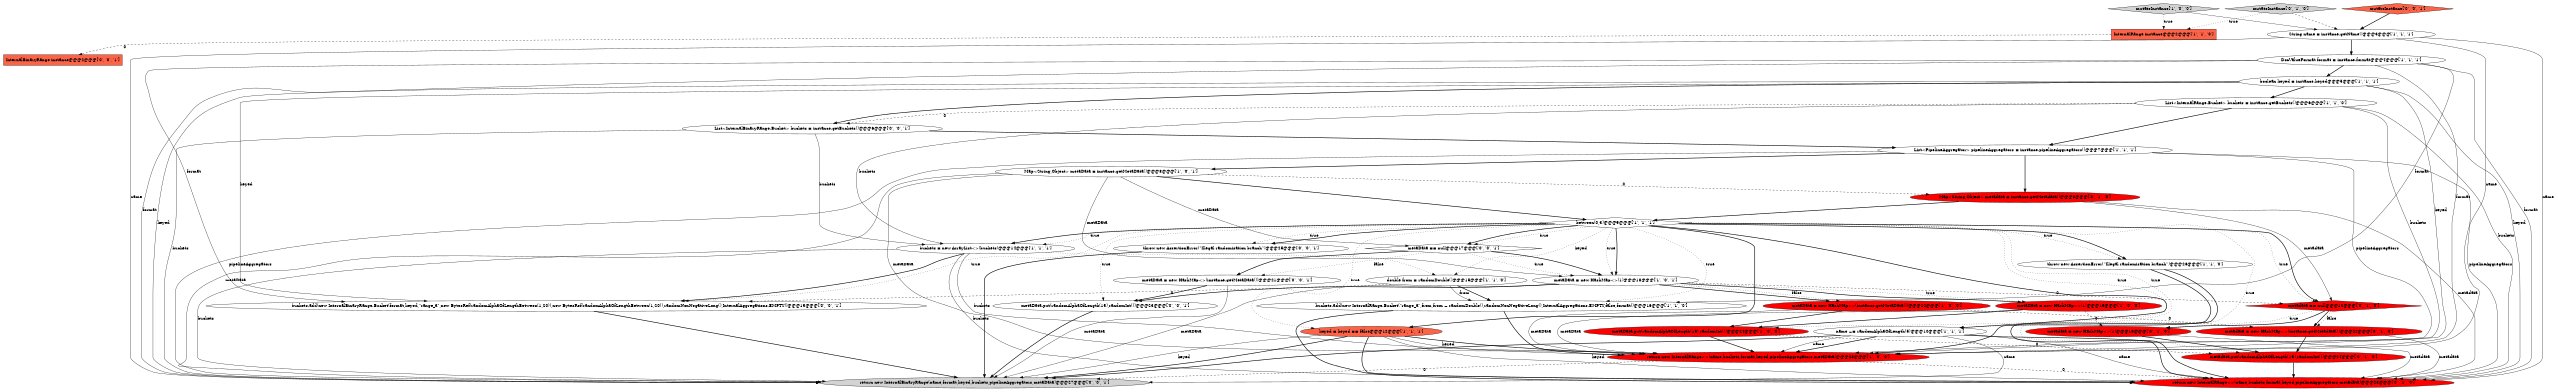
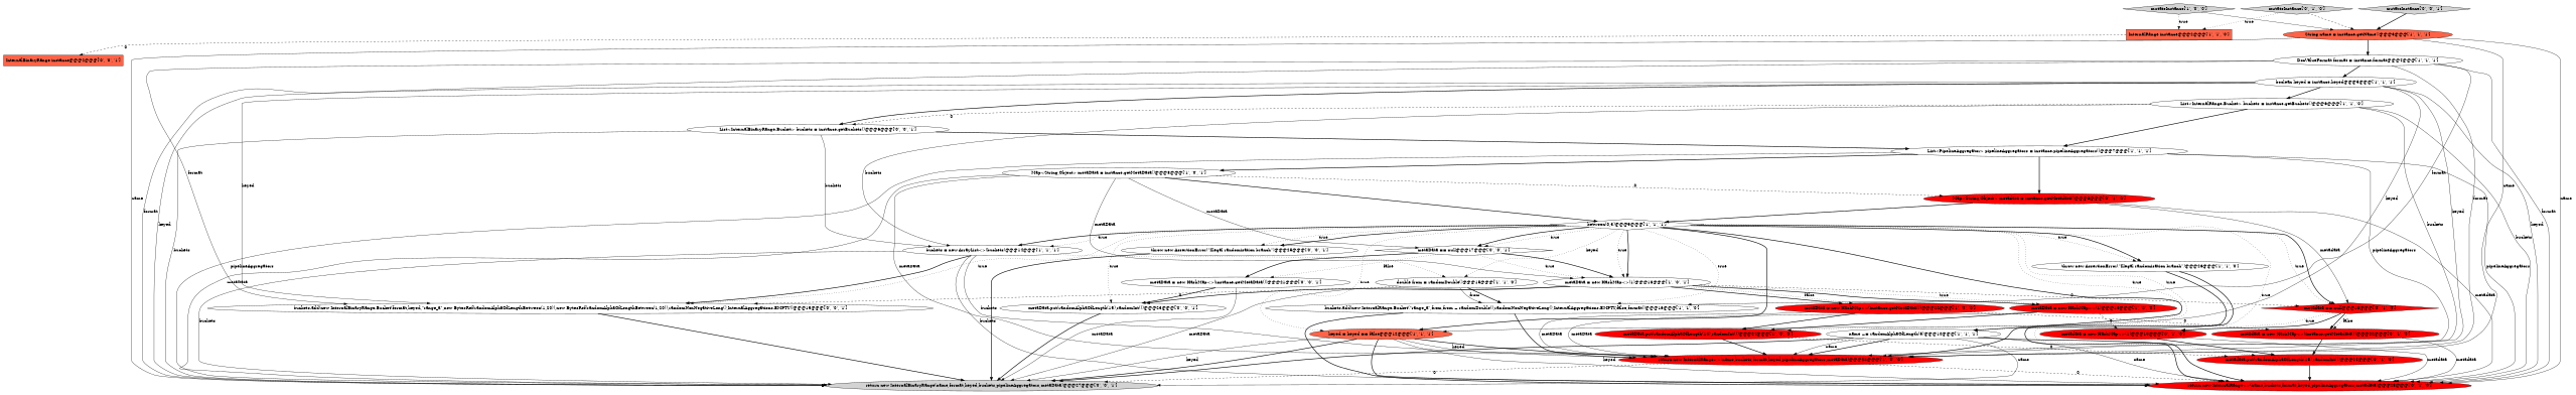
  digraph {
    node [fillcolor=white shape=ellipse style=filled]
    edge [style=bold]
    n1 [fillcolor=red label="metadata.put(randomAlphaOfLength(15),randomInt())@@@24@@@['0', '1', '0']"]
    n2 [fillcolor=red label="return new InternalRange<>(name,buckets,format,keyed,pipelineAggregators,metadata)@@@28@@@['0', '1', '0']"]
    n3 [label="double from = randomDouble()@@@15@@@['1', '1', '0']"]
    n4 [label="buckets.add(new InternalBinaryRange.Bucket(format,keyed,\"range_a\",new BytesRef(randomAlphaOfLengthBetween(1,20)),new BytesRef(randomAlphaOfLengthBetween(1,20)),randomNonNegativeLong(),InternalAggregations.EMPTY))@@@15@@@['0', '0', '1']"]
    n5 [label="buckets.add(new InternalRange.Bucket(\"range_a\",from,from + randomDouble(),randomNonNegativeLong(),InternalAggregations.EMPTY,false,format))@@@16@@@['1', '1', '0']"]
    n6 [fillcolor=lightgray label="return new InternalBinaryRange(name,format,keyed,buckets,pipelineAggregators,metaData)@@@27@@@['0', '0', '1']"]
    n7 [fillcolor=red label="return new InternalRange<>(name,buckets,format,keyed,pipelineAggregators,metaData)@@@28@@@['1', '0', '0']"]
    n8 [fillcolor=tomato label="keyed = keyed == false@@@12@@@['1', '1', '1']"]
    n9 [label="List<PipelineAggregator> pipelineAggregators = instance.pipelineAggregators()@@@7@@@['1', '1', '1']"]
    n10 [label="Map<String,Object> metaData = instance.getMetaData()@@@8@@@['1', '0', '1']"]
    n11 [fillcolor=red label="Map<String,Object> metadata = instance.getMetadata()@@@8@@@['0', '1', '0']"]
    n12 [label="between(0,3)@@@9@@@['1', '1', '1']" shape=diamond]
    n13 [label="metaData == null@@@17@@@['0', '0', '1']" shape=diamond]
    n14 [label="metaData = new HashMap<>(1)@@@18@@@['1', '0', '1']"]
    n15 [fillcolor=red label="metadata == null@@@18@@@['0', '1', '0']" shape=diamond]
    n16 [fillcolor=lightgray label="mutateInstance['0', '1', '0']" shape=diamond]
    n17 [fillcolor=tomato label="InternalRange instance@@@2@@@['1', '1', '0']" shape=box]
-   n18 [label="String name = instance.getName()@@@3@@@['1', '1', '1']"]
+   n18 [fillcolor=tomato label="String name = instance.getName()@@@3@@@['1', '1', '1']"]
    n19 [fillcolor=tomato label="InternalBinaryRange instance@@@2@@@['0', '0', '1']" shape=box]
    n20 [label="DocValueFormat format = instance.format@@@4@@@['1', '1', '1']"]
-   n21 [fillcolor=tomato label="mutateInstance['0', '0', '1']" shape=diamond]
+   n21 [fillcolor=lightgray label="mutateInstance['0', '0', '1']" shape=diamond]
    n22 [label="buckets = new ArrayList<>(buckets)@@@14@@@['1', '1', '1']"]
    n23 [label="throw new AssertionError(\"Illegal randomisation branch\")@@@26@@@['1', '1', '0']"]
    n24 [label="name += randomAlphaOfLength(5)@@@10@@@['1', '1', '1']"]
    n25 [label="throw new AssertionError(\"Illegal randomisation branch\")@@@25@@@['0', '0', '1']"]
    n26 [fillcolor=red label="metaData.put(randomAlphaOfLength(15),randomInt())@@@24@@@['1', '0', '0']"]
    n27 [label="metaData.put(randomAlphaOfLength(15),randomInt())@@@23@@@['0', '0', '1']"]
    n28 [label="metaData = new HashMap<>(instance.getMetaData())@@@21@@@['0', '0', '1']"]
    n29 [fillcolor=red label="metaData = new HashMap<>(instance.getMetaData())@@@22@@@['1', '0', '0']"]
    n30 [fillcolor=red label="metaData = new HashMap<>(1)@@@19@@@['1', '0', '0']"]
    n31 [fillcolor=red label="metadata = new HashMap<>(instance.getMetadata())@@@22@@@['0', '1', '0']"]
    n32 [fillcolor=red label="metadata = new HashMap<>(1)@@@19@@@['0', '1', '0']"]
    n33 [fillcolor=lightgray label="mutateInstance['1', '0', '0']" shape=diamond]
    n34 [label="List<InternalRange.Bucket> buckets = instance.getBuckets()@@@6@@@['1', '1', '0']"]
    n35 [label="List<InternalBinaryRange.Bucket> buckets = instance.getBuckets()@@@6@@@['0', '0', '1']"]
    n36 [label="boolean keyed = instance.keyed@@@5@@@['1', '1', '1']"]
    n1 -> n2
    n3 -> n4 [label=0 style=dashed]
    n3 -> n5
    n3 -> n5 [label=from style=solid]
    n4 -> n6
    n5 -> n2
    n5 -> n7
    n7 -> n2 [label=0 style=dashed]
    n7 -> n6 [label=0 style=dashed]
    n8 -> n2
    n8 -> n2 [label=keyed style=solid]
    n8 -> n6 [label=keyed style=solid]
    n8 -> n6
    n8 -> n7
    n8 -> n7 [label=keyed style=solid]
    n9 -> n2 [label=pipelineAggregators style=solid]
    n9 -> n6 [label=pipelineAggregators style=solid]
    n9 -> n7 [label=pipelineAggregators style=solid]
    n9 -> n10
    n9 -> n11
    n10 -> n6 [label=metaData style=solid]
    n10 -> n7 [label=metaData style=solid]
    n10 -> n11 [label=0 style=dashed]
    n10 -> n12
    n10 -> n13 [label=metaData style=solid]
    n10 -> n14 [label=metaData style=solid]
    n11 -> n2 [label=metadata style=solid]
    n11 -> n12
    n11 -> n15 [label=metadata style=solid]
    n12 -> n1 [label=true style=dotted]
    n12 -> n3 [label=keyed style=dotted]
    n12 -> n4 [label=true style=dotted]
    n12 -> n5 [label=true style=dotted]
    n12 -> n8
    n12 -> n8 [label=true style=dotted]
    n12 -> n13 [label=true style=dotted]
    n12 -> n13
    n12 -> n14
    n12 -> n14 [label=true style=dotted]
    n12 -> n15
    n12 -> n15 [label=true style=dotted]
    n12 -> n22 [label=true style=dotted]
    n12 -> n22
    n12 -> n23 [label=true style=dotted]
    n12 -> n23
    n12 -> n24
    n12 -> n24 [label=true style=dotted]
    n12 -> n25 [label=true style=dotted]
    n12 -> n25
    n12 -> n26 [label=true style=dotted]
    n12 -> n27 [label=true style=dotted]
    n13 -> n14
    n13 -> n14 [label=true style=dotted]
    n13 -> n28
    n13 -> n28 [label=false style=dotted]
    n14 -> n6 [label=metaData style=solid]
    n14 -> n15 [label=0 style=dashed]
    n14 -> n27
    n14 -> n29
    n14 -> n29 [label=false style=dotted]
    n14 -> n30 [label=true style=dotted]
    n14 -> n30
    n15 -> n31
    n15 -> n31 [label=false style=dotted]
    n15 -> n32 [label=true style=dotted]
    n15 -> n32
    n16 -> n17 [label=true style=dotted]
    n16 -> n18 [style=dashed]
    n17 -> n19 [label=0 style=dashed]
    n18 -> n2 [label=name style=solid]
    n18 -> n6 [label=name style=solid]
    n18 -> n7 [label=name style=solid]
    n18 -> n20
    n20 -> n2 [label=format style=solid]
    n20 -> n4 [label=format style=solid]
    n20 -> n5 [label=format style=solid]
    n20 -> n6 [label=format style=solid]
    n20 -> n7 [label=format style=solid]
    n20 -> n36
    n21 -> n18
    n22 -> n2 [label=buckets style=solid]
    n22 -> n3 [style=dotted]
    n22 -> n4
    n22 -> n6 [label=buckets style=solid]
    n22 -> n7 [label=buckets style=solid]
    n23 -> n2
    n23 -> n7
    n24 -> n2
    n24 -> n2 [label=name style=solid]
    n24 -> n6 [label=name style=solid]
    n24 -> n6
    n24 -> n7
    n24 -> n7 [label=name style=solid]
    n25 -> n6
    n26 -> n1 [label=0 style=dashed]
    n26 -> n7
    n27 -> n6
    n28 -> n6 [label=metaData style=solid]
    n28 -> n27
    n29 -> n7 [label=metaData style=solid]
    n29 -> n26
    n29 -> n31 [label=0 style=dashed]
    n30 -> n7 [label=metaData style=solid]
    n30 -> n26
    n30 -> n32 [label=0 style=dashed]
    n31 -> n1
    n31 -> n2 [label=metadata style=solid]
    n32 -> n1
    n32 -> n2 [label=metadata style=solid]
    n33 -> n17 [label=true style=dotted]
    n33 -> n18 [style=solid]
    n34 -> n2 [label=buckets style=solid]
    n34 -> n7 [label=buckets style=solid]
    n34 -> n9
    n34 -> n22 [label=buckets style=solid]
    n34 -> n35 [label=0 style=dashed]
    n35 -> n6 [label=buckets style=solid]
    n35 -> n9
    n35 -> n22 [label=buckets style=solid]
    n36 -> n2 [label=keyed style=solid]
    n36 -> n4 [label=keyed style=solid]
    n36 -> n6 [label=keyed style=solid]
    n36 -> n7 [label=keyed style=solid]
+   n36 -> n8 [label=keyed style=solid]
    n36 -> n34
    n36 -> n35
  }
